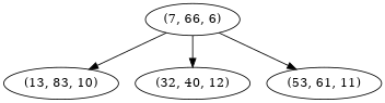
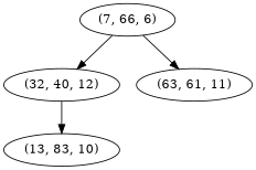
  digraph {
    n1 [label="(13, 83, 10)"]
    "(7, 66, 6)"
    "(32, 40, 12)"
-   "(53, 61, 11)"
-   "(7, 66, 6)" -> n1
+   "(53, 61, 11)" [label="(63, 61, 11)"]
+   "(32, 40, 12)" -> n1
    "(7, 66, 6)" -> "(32, 40, 12)"
    "(7, 66, 6)" -> "(53, 61, 11)"
  }
